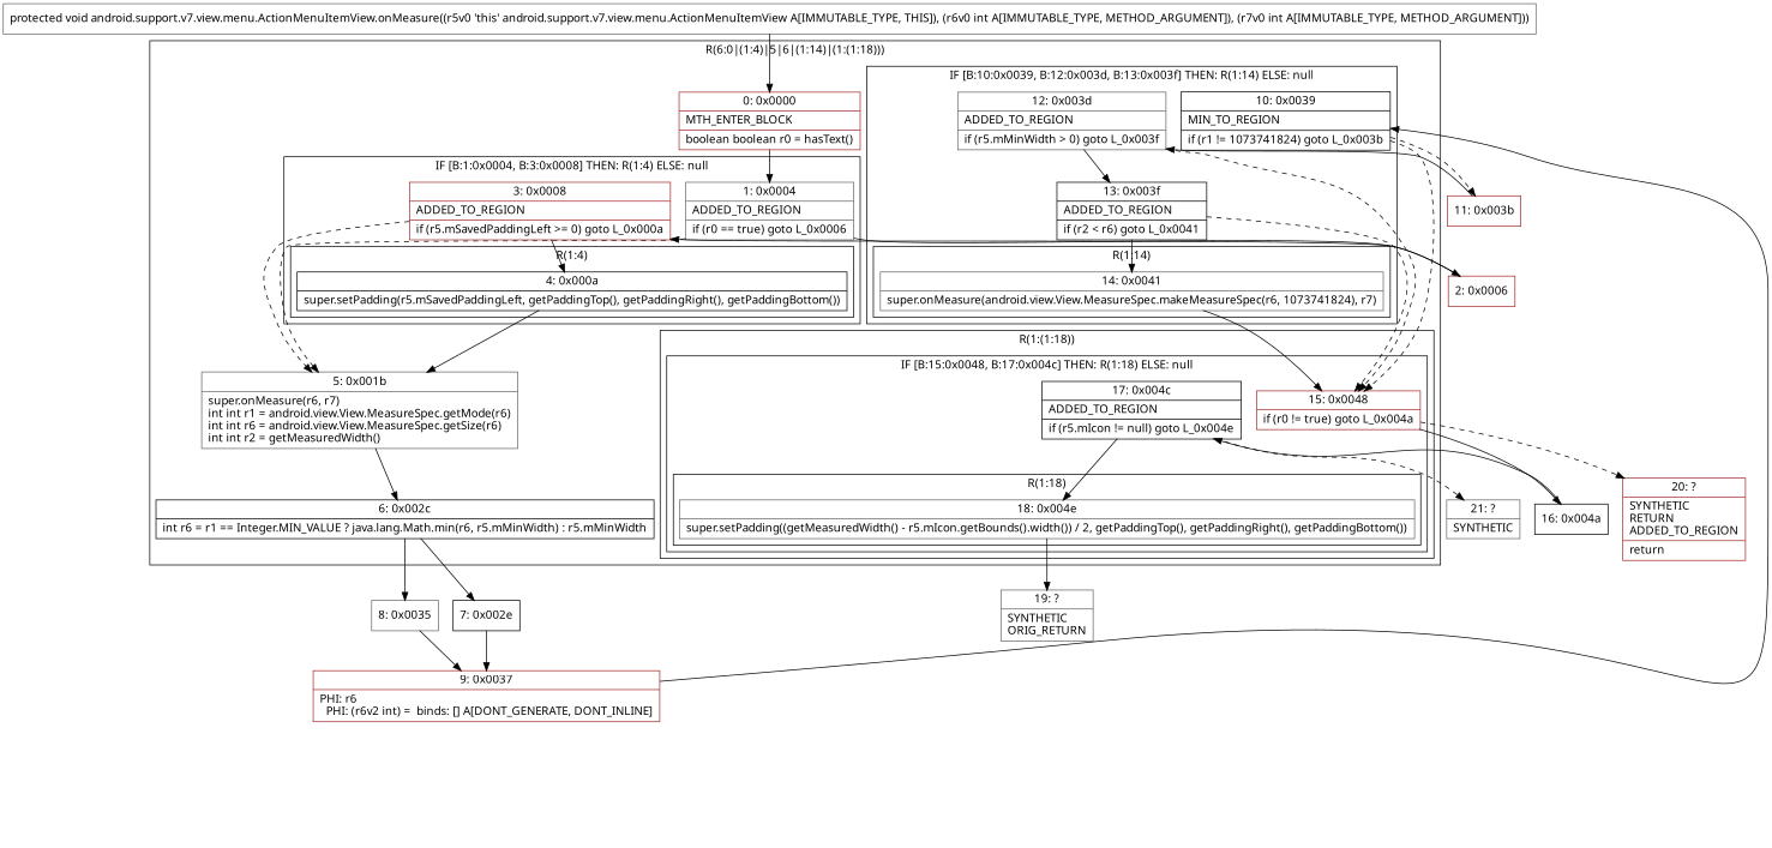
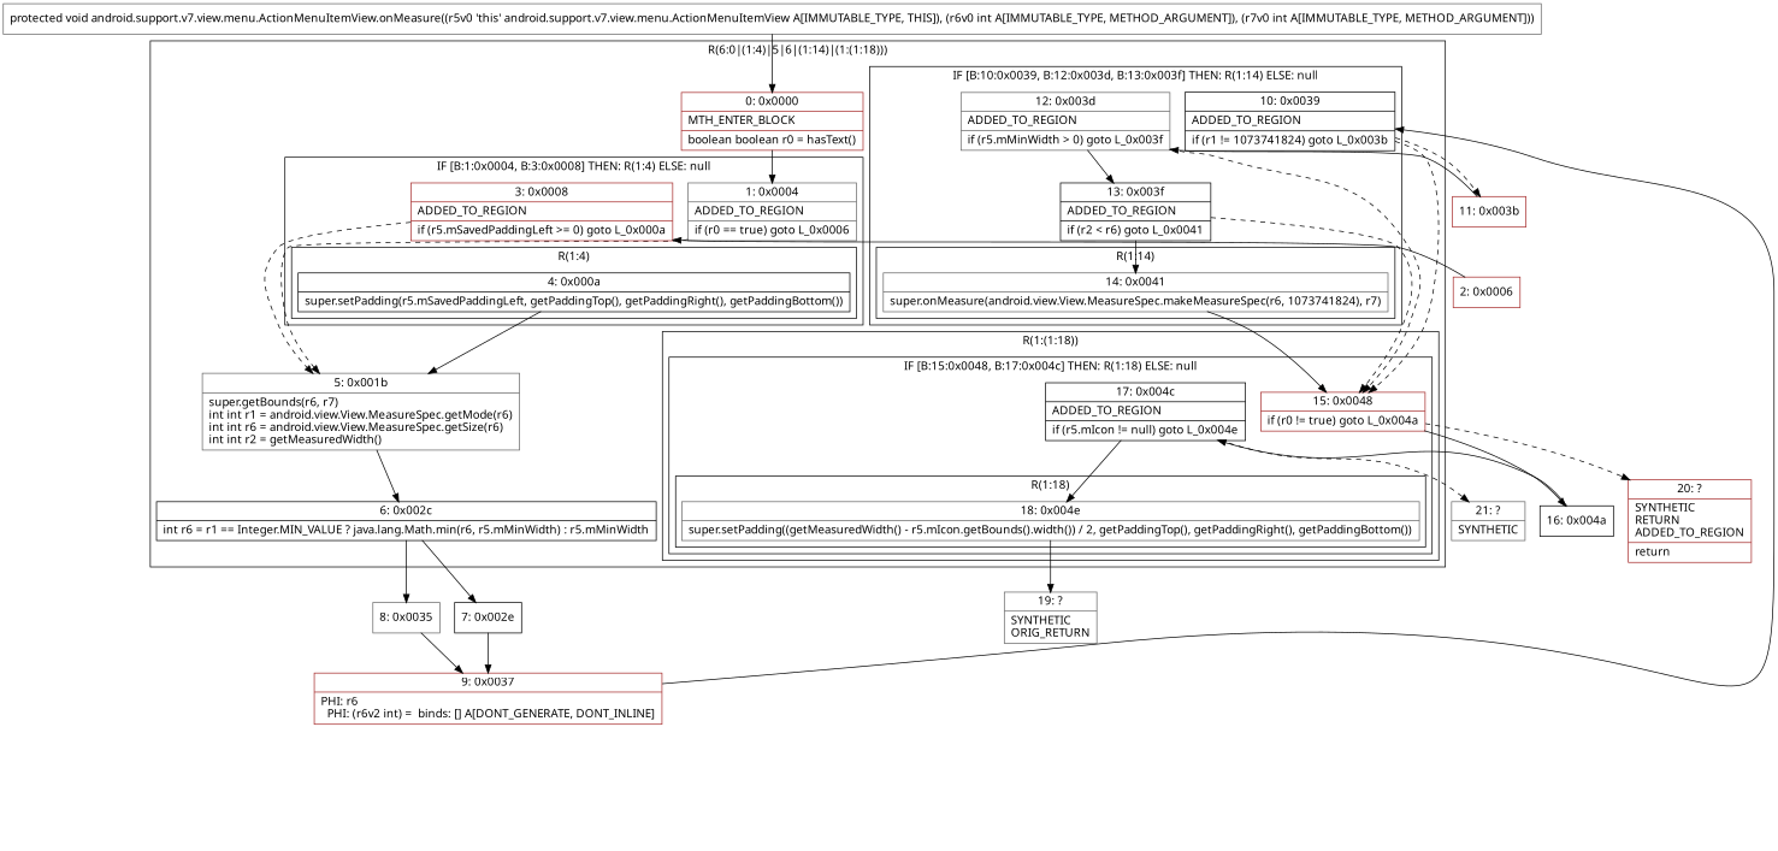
  digraph {
    fontname="Noto Sans"
    node [color=gray40 fontname="Noto Sans" shape=record]
    edge [fontname="Noto Sans"]
    n1 [color=black label="{4\:\ 0x000a|super.setPadding(r5.mSavedPaddingLeft, getPaddingTop(), getPaddingRight(), getPaddingBottom())\l}"]
    n2 [label="{1\:\ 0x0004|ADDED_TO_REGION\l|if (r0 == true) goto L_0x0006\l}"]
    n3 [color=brown label="{3\:\ 0x0008|ADDED_TO_REGION\l|if (r5.mSavedPaddingLeft \>= 0) goto L_0x000a\l}"]
    n4 [label="{14\:\ 0x0041|super.onMeasure(android.view.View.MeasureSpec.makeMeasureSpec(r6, 1073741824), r7)\l}"]
-   n5 [color=black label="{10\:\ 0x0039|MIN_TO_REGION\l|if (r1 != 1073741824) goto L_0x003b\l}"]
+   n5 [color=black label="{10\:\ 0x0039|ADDED_TO_REGION\l|if (r1 != 1073741824) goto L_0x003b\l}"]
    n6 [label="{12\:\ 0x003d|ADDED_TO_REGION\l|if (r5.mMinWidth \> 0) goto L_0x003f\l}"]
    n7 [color=black label="{13\:\ 0x003f|ADDED_TO_REGION\l|if (r2 \< r6) goto L_0x0041\l}"]
    n8 [label="{18\:\ 0x004e|super.setPadding((getMeasuredWidth() \- r5.mIcon.getBounds().width()) \/ 2, getPaddingTop(), getPaddingRight(), getPaddingBottom())\l}"]
    n9 [color=brown label="{15\:\ 0x0048|if (r0 != true) goto L_0x004a\l}"]
    n10 [color=black label="{17\:\ 0x004c|ADDED_TO_REGION\l|if (r5.mIcon != null) goto L_0x004e\l}"]
    n11 [color=brown label="{0\:\ 0x0000|MTH_ENTER_BLOCK\l|boolean boolean r0 = hasText()\l}"]
-   n12 [label="{5\:\ 0x001b|super.onMeasure(r6, r7)\lint int r1 = android.view.View.MeasureSpec.getMode(r6)\lint int r6 = android.view.View.MeasureSpec.getSize(r6)\lint int r2 = getMeasuredWidth()\l}"]
+   n12 [label="{5\:\ 0x001b|super.getBounds(r6, r7)\lint int r1 = android.view.View.MeasureSpec.getMode(r6)\lint int r6 = android.view.View.MeasureSpec.getSize(r6)\lint int r2 = getMeasuredWidth()\l}"]
    n13 [color=black label="{6\:\ 0x002c|int r6 = r1 == Integer.MIN_VALUE ? java.lang.Math.min(r6, r5.mMinWidth) : r5.mMinWidth\l}"]
    n14 [color=brown label="{2\:\ 0x0006}"]
    n15 [color=brown label="{11\:\ 0x003b}"]
    n16 [label="{19\:\ ?|SYNTHETIC\lORIG_RETURN\l}"]
    n17 [color=black label="{16\:\ 0x004a}"]
    n18 [color=brown label="{20\:\ ?|SYNTHETIC\lRETURN\lADDED_TO_REGION\l|return\l}"]
    n19 [label="{21\:\ ?|SYNTHETIC\l}"]
    n20 [color=black label="{7\:\ 0x002e}"]
    n21 [label="{8\:\ 0x0035}"]
    n22 [color=brown label="{9\:\ 0x0037|PHI: r6 \l  PHI: (r6v2 int) =  binds: [] A[DONT_GENERATE, DONT_INLINE]\l}"]
    n23 [label="{protected void android.support.v7.view.menu.ActionMenuItemView.onMeasure((r5v0 'this' android.support.v7.view.menu.ActionMenuItemView A[IMMUTABLE_TYPE, THIS]), (r6v0 int A[IMMUTABLE_TYPE, METHOD_ARGUMENT]), (r7v0 int A[IMMUTABLE_TYPE, METHOD_ARGUMENT])) }"]
    subgraph cluster_1 {
      label="R(6:0|(1:4)|5|6|(1:14)|(1:(1:18)))"
      n11
      n12
      n13
      subgraph cluster_2 {
        label="IF [B:1:0x0004, B:3:0x0008] THEN: R(1:4) ELSE: null"
        n2
        n3
        subgraph cluster_3 {
          label="R(1:4)"
          n1
        }
      }
      subgraph cluster_4 {
        label="IF [B:10:0x0039, B:12:0x003d, B:13:0x003f] THEN: R(1:14) ELSE: null"
        n5
        n6
        n7
        subgraph cluster_5 {
          label="R(1:14)"
          n4
        }
      }
      subgraph cluster_6 {
        label="R(1:(1:18))"
        subgraph cluster_7 {
          label="IF [B:15:0x0048, B:17:0x004c] THEN: R(1:18) ELSE: null"
          n9
          n10
          subgraph cluster_8 {
            label="R(1:18)"
            n8
          }
        }
      }
    }
    n1 -> n12
    n2 -> n12 [style=dashed]
-   n2 -> n14
-   n3 -> n1
    n3 -> n12 [style=dashed]
    n4 -> n9
    n5 -> n9 [style=dashed]
    n5 -> n15 [style=dashed]
    n6 -> n7
    n6 -> n9 [style=dashed]
    n7 -> n4
    n7 -> n9 [style=dashed]
    n8 -> n16
    n9 -> n17
    n9 -> n18 [style=dashed]
    n10 -> n8
    n10 -> n19 [style=dashed]
    n11 -> n2
    n12 -> n13
    n13 -> n20
    n13 -> n21
    n14 -> n3
    n15 -> n6
    n17 -> n10
    n20 -> n22
    n21 -> n22
    n22 -> n5
    n23 -> n11
  }
